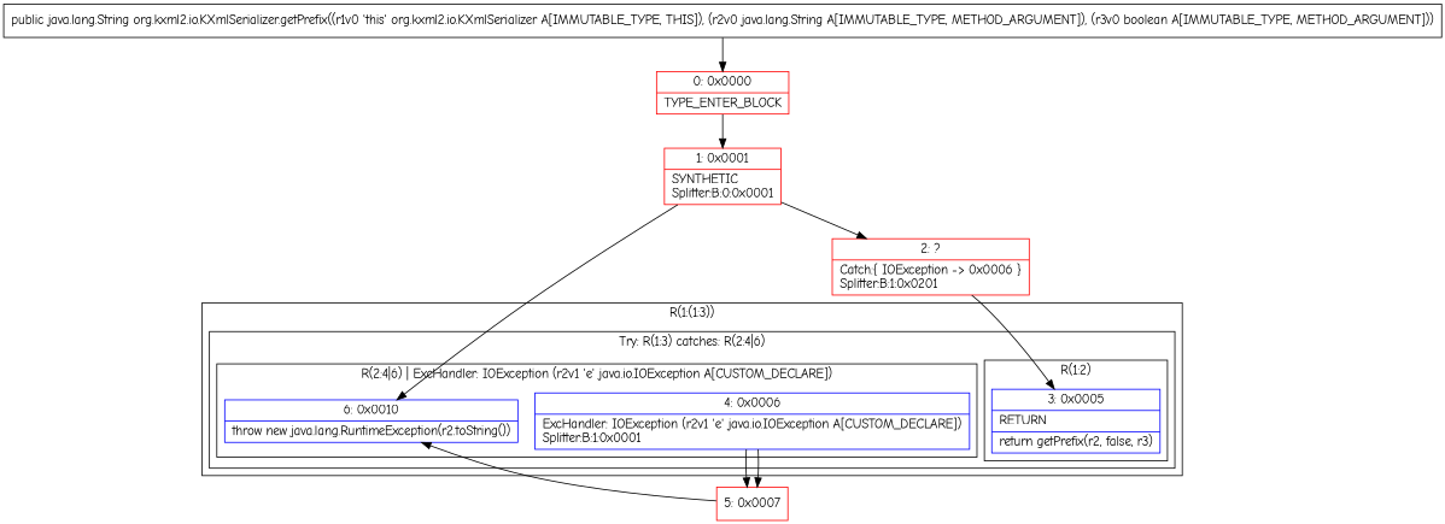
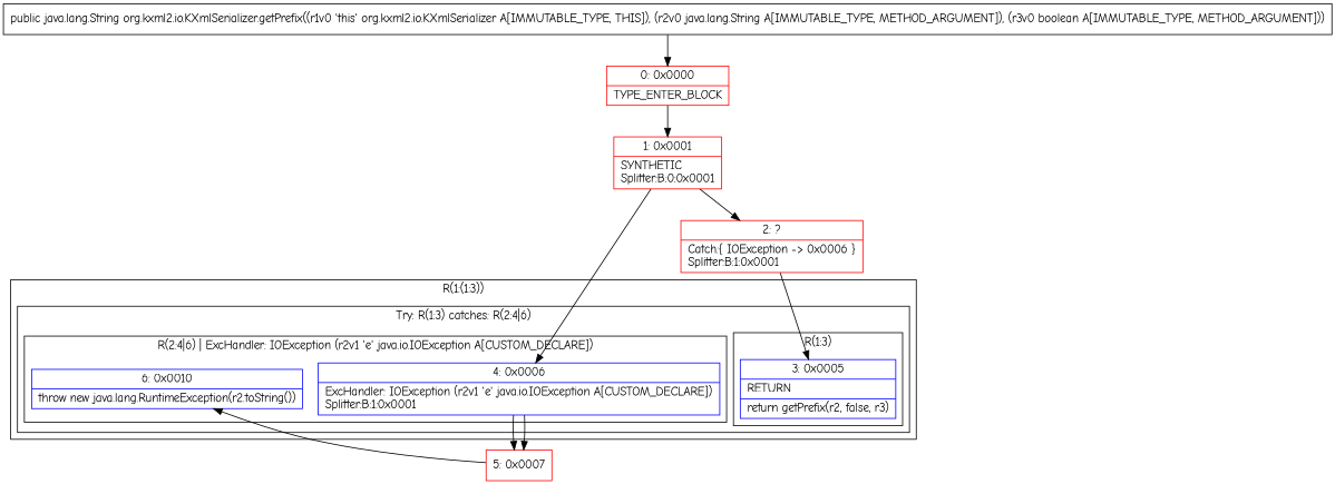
  digraph {
    fontname="Comic Neue"
    node [color=red fontname="Comic Neue" shape=record]
    edge [fontname="Comic Neue"]
    n1 [color=blue label="{3\:\ 0x0005|RETURN\l|return getPrefix(r2, false, r3)\l}"]
    n2 [color=blue label="{4\:\ 0x0006|ExcHandler: IOException (r2v1 'e' java.io.IOException A[CUSTOM_DECLARE])\lSplitter:B:1:0x0001\l}"]
    n3 [color=blue label="{6\:\ 0x0010|throw new java.lang.RuntimeException(r2.toString())\l}"]
    n4 [label="{5\:\ 0x0007}"]
    n5 [label="{0\:\ 0x0000|TYPE_ENTER_BLOCK\l}"]
    n6 [label="{1\:\ 0x0001|SYNTHETIC\lSplitter:B:0:0x0001\l}"]
-   n7 [label="{2\:\ ?|Catch:\{ IOException \-\> 0x0006 \}\lSplitter:B:1:0x0201\l}"]
+   n7 [label="{2\:\ ?|Catch:\{ IOException \-\> 0x0006 \}\lSplitter:B:1:0x0001\l}"]
    n8 [label="{public java.lang.String org.kxml2.io.KXmlSerializer.getPrefix((r1v0 'this' org.kxml2.io.KXmlSerializer A[IMMUTABLE_TYPE, THIS]), (r2v0 java.lang.String A[IMMUTABLE_TYPE, METHOD_ARGUMENT]), (r3v0 boolean A[IMMUTABLE_TYPE, METHOD_ARGUMENT])) }" color=""]
    subgraph cluster_1 {
      label="R(1:(1:3))"
      subgraph cluster_2 {
        label="Try: R(1:3) catches: R(2:4|6)"
        subgraph cluster_3 {
-         label="R(1:2)"
+         label="R(1:3)"
          n1
        }
        subgraph cluster_4 {
          label="R(2:4|6) | ExcHandler: IOException (r2v1 'e' java.io.IOException A[CUSTOM_DECLARE])\l"
          n2
          n3
        }
      }
    }
    subgraph cluster_5 {
      label="R(2:4|6) | ExcHandler: IOException (r2v1 'e' java.io.IOException A[CUSTOM_DECLARE])\l"
    }
    n2 -> n4
    n2 -> n4
    n4 -> n3
    n5 -> n6
-   n6 -> n3
+   n6 -> n2
    n6 -> n7
    n7 -> n1
    n8 -> n5
  }
